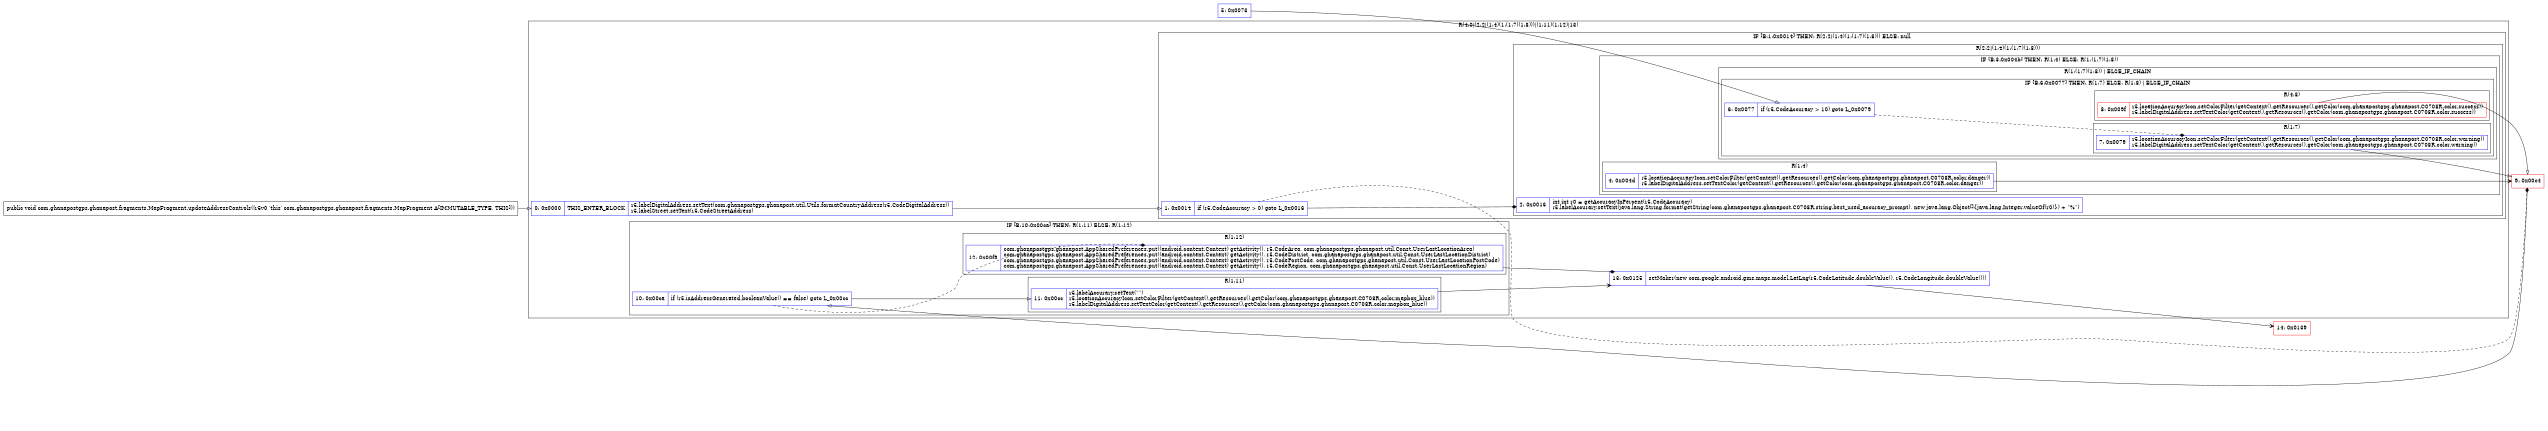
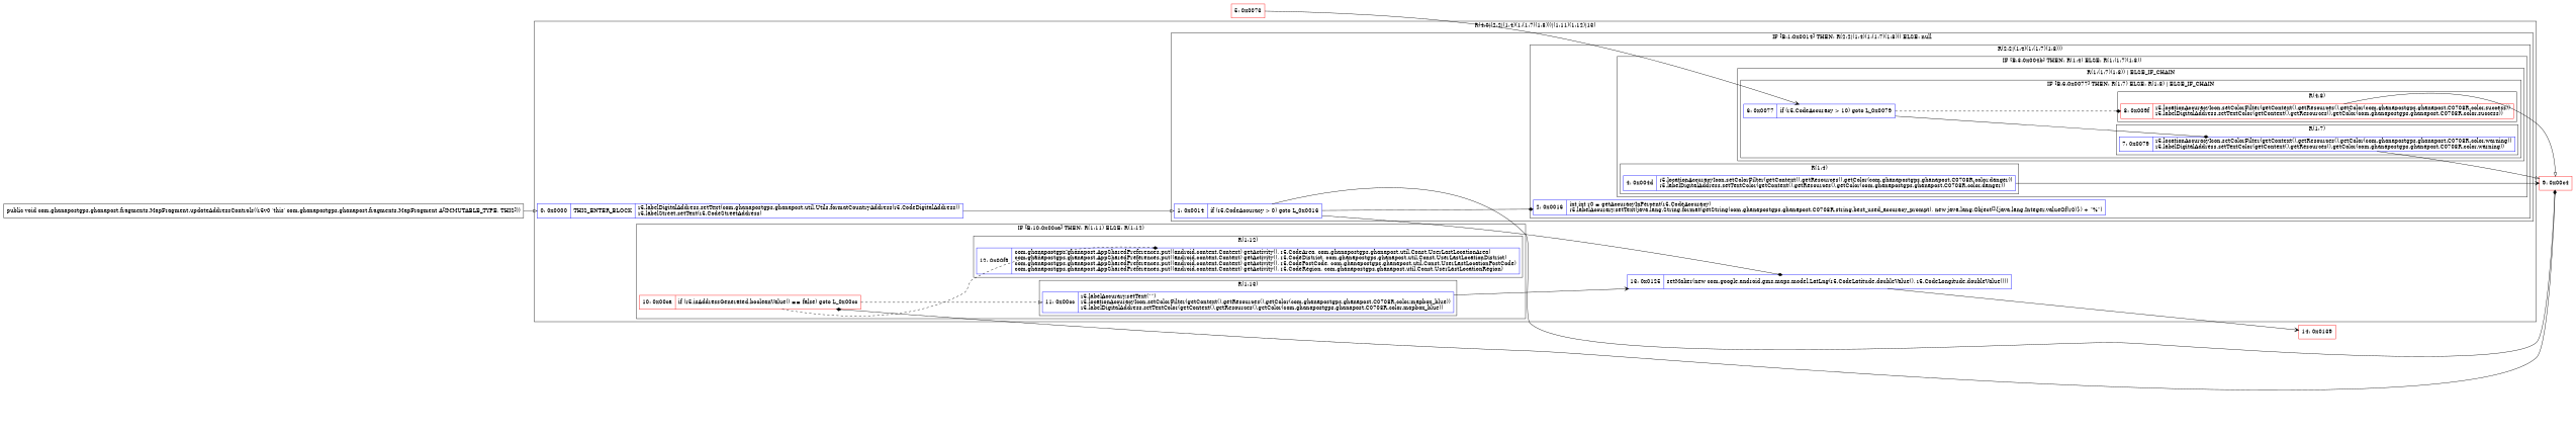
  digraph {
    rankdir=LR
    node [color=blue shape=record]
    edge [arrowhead=onormal]
    n1 [label="{4\:\ 0x004d|r5.locationAccuracyIcon.setColorFilter(getContext().getResources().getColor(com.ghanapostgps.ghanapost.C0708R.color.danger))\lr5.labelDigitalAddress.setTextColor(getContext().getResources().getColor(com.ghanapostgps.ghanapost.C0708R.color.danger))\l}"]
    n2 [label="{7\:\ 0x0079|r5.locationAccuracyIcon.setColorFilter(getContext().getResources().getColor(com.ghanapostgps.ghanapost.C0708R.color.warning))\lr5.labelDigitalAddress.setTextColor(getContext().getResources().getColor(com.ghanapostgps.ghanapost.C0708R.color.warning))\l}"]
    n3 [color=red label="{8\:\ 0x009f|r5.locationAccuracyIcon.setColorFilter(getContext().getResources().getColor(com.ghanapostgps.ghanapost.C0708R.color.success))\lr5.labelDigitalAddress.setTextColor(getContext().getResources().getColor(com.ghanapostgps.ghanapost.C0708R.color.success))\l}"]
    n4 [label="{6\:\ 0x0077|if (r5.CodeAccuracy \> 10) goto L_0x0079\l}"]
    n5 [label="{2\:\ 0x0016|int int r0 = getAccuracyInPercent(r5.CodeAccuracy)\lr5.labelAccurary.setText(java.lang.String.format(getString(com.ghanapostgps.ghanapost.C0708R.string.best_used_accuracy_prompt), new java.lang.Object[]\{java.lang.Integer.valueOf(r0)\}) + \"%\")\l}"]
    n6 [label="{1\:\ 0x0014|if (r5.CodeAccuracy \> 0) goto L_0x0016\l}"]
    n7 [label="{11\:\ 0x00cc|r5.labelAccurary.setText(\"\")\lr5.locationAccuracyIcon.setColorFilter(getContext().getResources().getColor(com.ghanapostgps.ghanapost.C0708R.color.mapbox_blue))\lr5.labelDigitalAddress.setTextColor(getContext().getResources().getColor(com.ghanapostgps.ghanapost.C0708R.color.mapbox_blue))\l}"]
    n8 [label="{12\:\ 0x00f9|com.ghanapostgps.ghanapost.AppSharedPreferences.put((android.content.Context) getActivity(), r5.CodeArea, com.ghanapostgps.ghanapost.util.Const.UserLastLocationArea)\lcom.ghanapostgps.ghanapost.AppSharedPreferences.put((android.content.Context) getActivity(), r5.CodeDistrict, com.ghanapostgps.ghanapost.util.Const.UserLastLocationDistrict)\lcom.ghanapostgps.ghanapost.AppSharedPreferences.put((android.content.Context) getActivity(), r5.CodePostCode, com.ghanapostgps.ghanapost.util.Const.UserLastLocationPostCode)\lcom.ghanapostgps.ghanapost.AppSharedPreferences.put((android.content.Context) getActivity(), r5.CodeRegion, com.ghanapostgps.ghanapost.util.Const.UserLastLocationRegion)\l}"]
-   n9 [label="{10\:\ 0x00ca|if (r5.isAddressGenerated.booleanValue() == false) goto L_0x00cc\l}"]
+   n9 [color=red label="{10\:\ 0x00ca|if (r5.isAddressGenerated.booleanValue() == false) goto L_0x00cc\l}"]
    n10 [label="{0\:\ 0x0000|THIS_ENTER_BLOCK\l|r5.labelDigitalAddress.setText(com.ghanapostgps.ghanapost.util.Utils.formatCountryAddress(r5.CodeDigitalAddress))\lr5.labelStreet.setText(r5.CodeStreetAddress)\l}"]
    n11 [label="{13\:\ 0x0125|setMaker(new com.google.android.gms.maps.model.LatLng(r5.CodeLatitude.doubleValue(), r5.CodeLongitude.doubleValue()))\l}"]
    n12 [color=red label="{9\:\ 0x00c4}"]
    n13 [color=red label="{14\:\ 0x0139}"]
-   n14 [label="{5\:\ 0x0073}"]
+   n14 [color=red label="{5\:\ 0x0073}"]
    n15 [label="{public void com.ghanapostgps.ghanapost.fragments.MapFragment.updateAddressControls((r5v0 'this' com.ghanapostgps.ghanapost.fragments.MapFragment A[IMMUTABLE_TYPE, THIS])) }" color=""]
    subgraph cluster_1 {
      label="R(4:0|(2:2|(1:4)(1:(1:7)(1:8)))|(1:11)(1:12)|13)"
      n10
      n11
      subgraph cluster_2 {
        label="IF [B:1:0x0014] THEN: R(2:2|(1:4)(1:(1:7)(1:8))) ELSE: null"
        n6
        subgraph cluster_3 {
          label="R(2:2|(1:4)(1:(1:7)(1:8)))"
          n5
          subgraph cluster_4 {
            label="IF [B:3:0x004b] THEN: R(1:4) ELSE: R(1:(1:7)(1:8))"
            subgraph cluster_5 {
              label="R(1:4)"
              n1
            }
            subgraph cluster_6 {
              label="R(1:(1:7)(1:8)) | ELSE_IF_CHAIN\l"
              subgraph cluster_7 {
                label="IF [B:6:0x0077] THEN: R(1:7) ELSE: R(1:8) | ELSE_IF_CHAIN\l"
                n4
                subgraph cluster_8 {
                  label="R(1:7)"
                  n2
                }
                subgraph cluster_9 {
                  label="R(4:8)"
                  n3
                }
              }
            }
          }
        }
      }
      subgraph cluster_10 {
        label="IF [B:10:0x00ca] THEN: R(1:11) ELSE: R(1:12)"
        n9
        subgraph cluster_11 {
-         label="R(1:11)"
+         label="R(1:13)"
          n7
        }
        subgraph cluster_12 {
          label="R(1:12)"
          n8
        }
      }
    }
    n1 -> n12 [arrowhead=vee]
    n2 -> n12
    n3 -> n12
-   n4 -> n2 [arrowhead=diamond style=dashed]
+   n4 -> n2 [arrowhead=diamond]
+   n4 -> n3 [arrowhead=diamond style=dashed]
    n6 -> n5 [arrowhead=diamond]
-   n6 -> n12 [arrowhead=diamond style=dashed]
+   n6 -> n12 [arrowhead=diamond style=solid]
    n7 -> n11 [arrowhead=vee]
-   n8 -> n11 [arrowhead=diamond]
-   n9 -> n7
+   n6 -> n11 [arrowhead=diamond]
+   n9 -> n7 [style=dashed]
    n9 -> n8 [arrowhead=diamond style=dashed]
    n10 -> n6
    n11 -> n13 [arrowhead=vee]
-   n12 -> n9
-   n14 -> n4
+   n12 -> n9 [arrowhead=diamond]
+   n14 -> n4 [arrowhead=vee]
    n15 -> n10
  }
